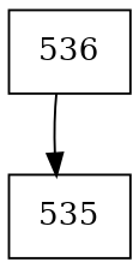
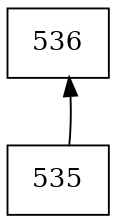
  digraph {
    node [shape=record]
    n1 [label="{536}"]
    n2 [label="{535}"]
-   n1 -> n2
+   n2 -> n1
  }
